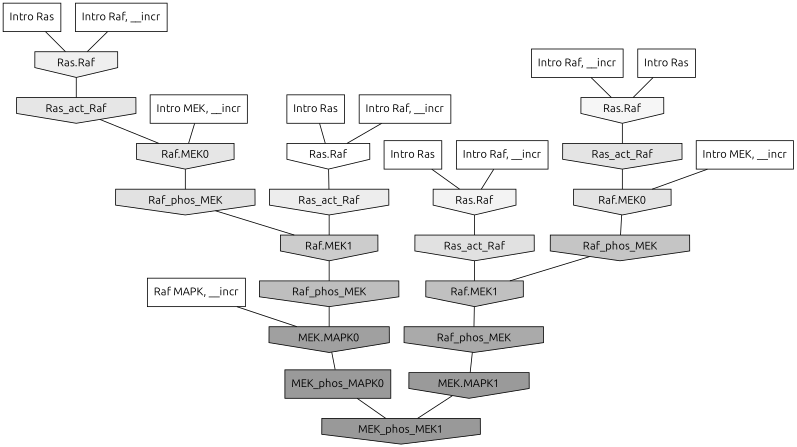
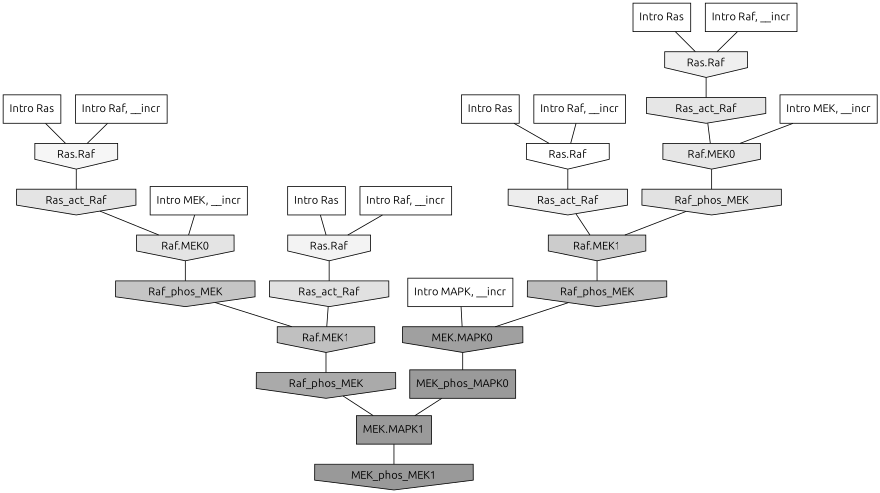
  digraph {
    fontname=Ubuntu
    rankdir=TB
    ranksep=0.30
    node [fillcolor="0.000 0.000 1.000" fontname=Ubuntu shape=invhouse style=filled]
    edge [color="0.000 0.000 0.000" dir=none fontname=Ubuntu]
    n1 [label="Intro Ras" shape=rectangle]
    n2 [fillcolor="0.000 0.000 0.964" label="Ras.Raf"]
    n3 [fillcolor="0.000 0.000 0.893" label=Ras_act_Raf]
    n4 [label="Intro Ras" shape=rectangle]
    n5 [label="Ras.Raf"]
    n6 [fillcolor="0.000 0.000 0.928" label=Ras_act_Raf]
    n7 [label="Intro Ras" shape=rectangle]
    n8 [fillcolor="0.000 0.000 0.952" label="Ras.Raf"]
    n9 [fillcolor="0.000 0.000 0.881" label=Ras_act_Raf]
    n10 [label="Intro Ras" shape=rectangle]
    n11 [fillcolor="0.000 0.000 0.934" label="Ras.Raf"]
    n12 [fillcolor="0.000 0.000 0.899" label=Ras_act_Raf]
    n13 [label="Intro Raf, __incr" shape=rectangle]
    n14 [label="Intro Raf, __incr" shape=rectangle]
    n15 [label="Intro Raf, __incr" shape=rectangle]
    n16 [label="Intro Raf, __incr" shape=rectangle]
    n17 [label="Intro MEK, __incr" shape=rectangle]
    n18 [fillcolor="0.000 0.000 0.899" label="Raf.MEK0"]
    n19 [fillcolor="0.000 0.000 0.885" label=Raf_phos_MEK]
    n20 [label="Intro MEK, __incr" shape=rectangle]
    n21 [fillcolor="0.000 0.000 0.893" label="Raf.MEK0"]
    n22 [fillcolor="0.000 0.000 0.770" label=Raf_phos_MEK]
-   n23 [label="Raf MAPK, __incr" shape=rectangle]
+   n23 [label="Intro MAPK, __incr" shape=rectangle]
    n24 [fillcolor="0.000 0.000 0.626" label="MEK.MAPK0"]
    n25 [fillcolor="0.000 0.000 0.605" label=MEK_phos_MAPK0 shape=box]
    n26 [fillcolor="0.000 0.000 0.799" label="Raf.MEK1"]
    n27 [fillcolor="0.000 0.000 0.753" label="Raf.MEK1"]
    n28 [fillcolor="0.000 0.000 0.745" label=Raf_phos_MEK]
    n29 [fillcolor="0.000 0.000 0.665" label=Raf_phos_MEK]
-   n30 [fillcolor="0.000 0.000 0.605" label="MEK.MAPK1"]
+   n30 [fillcolor="0.000 0.000 0.605" label="MEK.MAPK1" shape=box]
    n31 [fillcolor="0.000 0.000 0.600" label=MEK_phos_MEK1]
    n1 -> n2
    n2 -> n3
    n3 -> n21
    n4 -> n5
    n5 -> n6
    n6 -> n26
    n7 -> n8
    n8 -> n9
    n9 -> n27
    n10 -> n11
    n11 -> n12
    n12 -> n18
    n13 -> n8
    n14 -> n2
    n15 -> n5
    n16 -> n11
    n17 -> n18
    n18 -> n19
    n19 -> n26
    n20 -> n21
    n21 -> n22
    n22 -> n27
    n23 -> n24
    n24 -> n25
-   n25 -> n31
+   n25 -> n30
    n26 -> n28
    n27 -> n29
    n28 -> n24
    n29 -> n30
    n30 -> n31
  }
